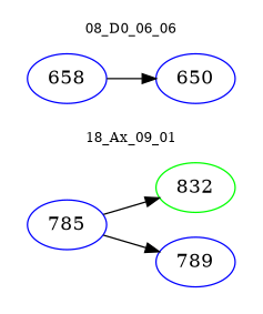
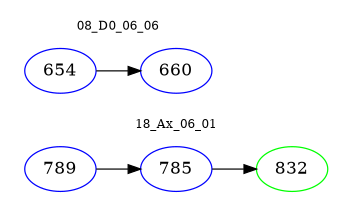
  digraph {
    rankdir=LR
    node [color=blue]
    edge [color=black]
    n1 [label=785]
    n2 [label=789]
    n3 [color=green label=832]
-   n4 [label=658]
-   n5 [label=650]
+   n4 [label=654]
+   n5 [label=660]
    subgraph cluster_1 {
      color=white
      fontsize=10
-     label="18_Ax_09_01"
+     label="18_Ax_06_01"
      n1
      n2
      n3
    }
    subgraph cluster_2 {
      color=white
      fontsize=10
      label="08_D0_06_06"
      n4
      n5
    }
-   n1 -> n2
+   n2 -> n1
    n1 -> n3
    n4 -> n5
  }
